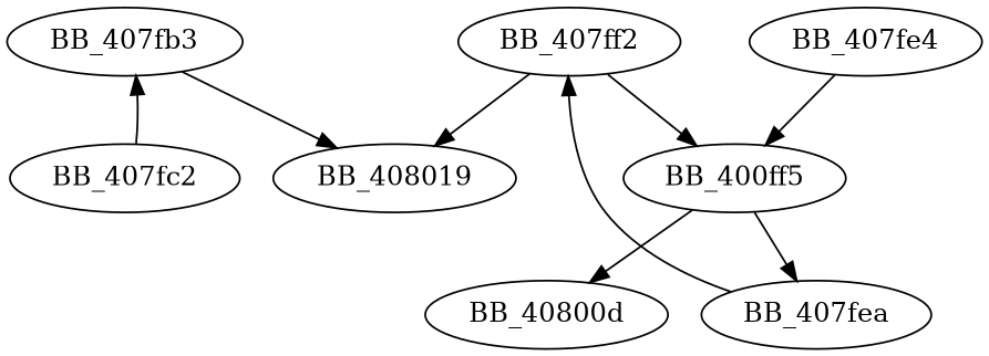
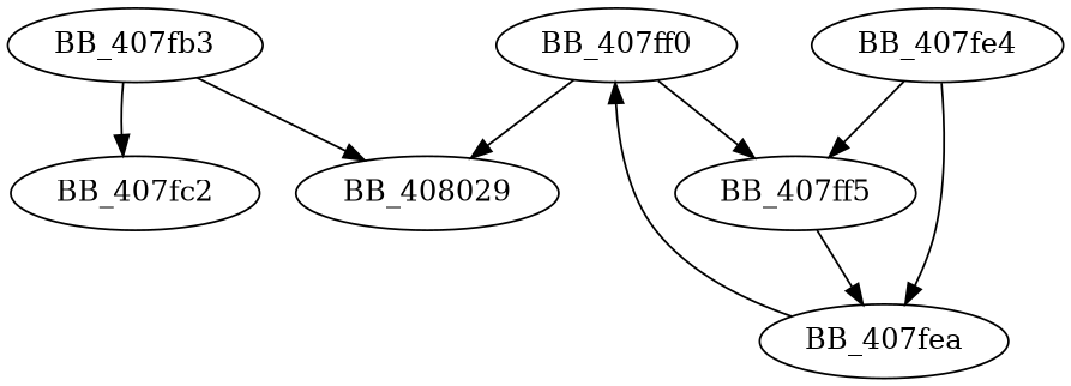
  digraph {
    n1 [label=BB_407fb3]
    n2 [label=BB_407fc2]
-   BB_408019
+   BB_408019 [label=BB_408029]
    BB_407fe4
    BB_407fea
-   BB_407ff5 [label=BB_400ff5]
-   BB_407ff2
-   BB_40800d
-   n2 -> n1
+   BB_407ff5
+   BB_407ff2 [label=BB_407ff0]
+   n1 -> n2
    n1 -> BB_408019
+   BB_407fe4 -> BB_407fea
    BB_407fe4 -> BB_407ff5
    BB_407fea -> BB_407ff2
    BB_407ff5 -> BB_407fea
-   BB_407ff5 -> BB_40800d
    BB_407ff2 -> BB_408019
    BB_407ff2 -> BB_407ff5
  }
